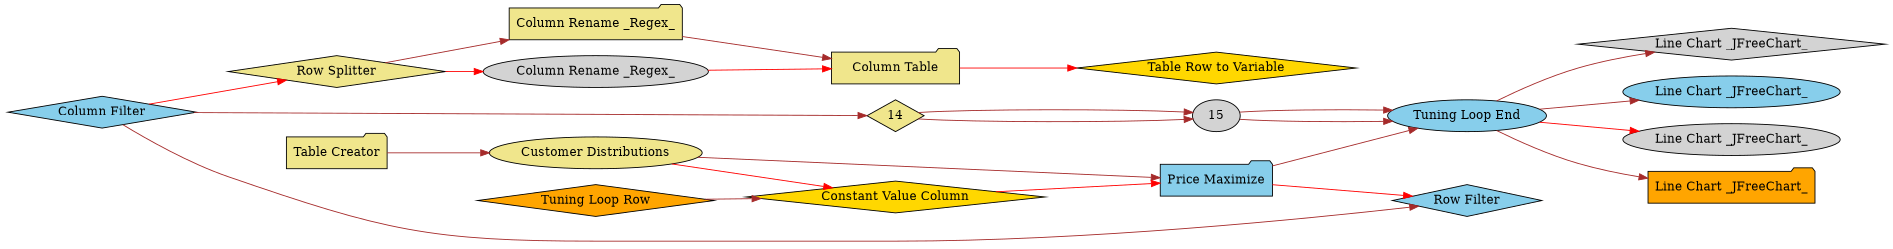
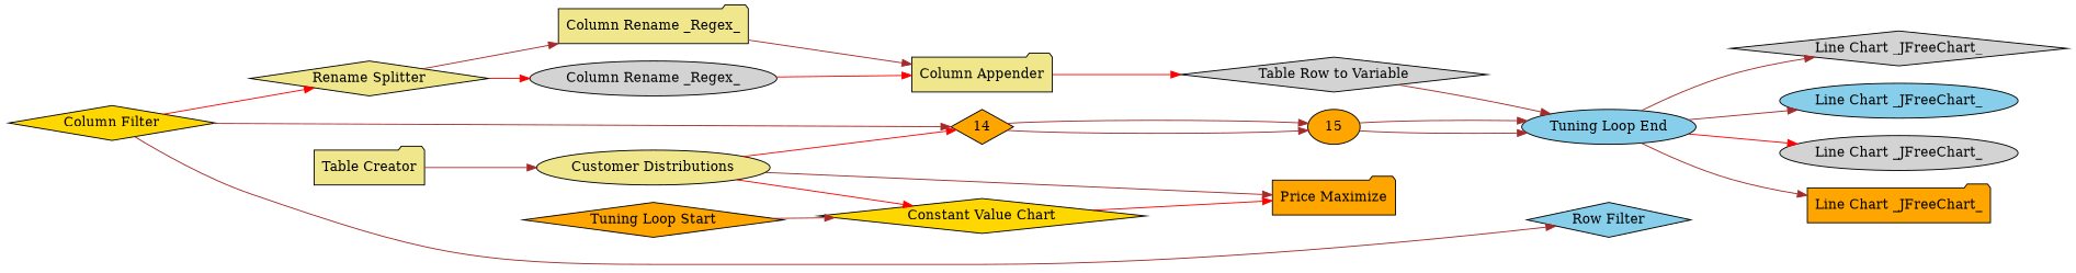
  digraph {
    rankdir=LR
    node [fillcolor=khaki shape=diamond style=filled]
    edge [color=brown]
    n1 [label="Table Creator" shape=folder]
    n2 [label="Customer Distributions" shape=ellipse]
-   n3 [fillcolor=gold label="Constant Value Column"]
-   n4 [fillcolor=skyblue label="Price Maximize" shape=folder]
-   14
+   n3 [fillcolor=gold label="Constant Value Chart"]
+   n4 [fillcolor=orange label="Price Maximize" shape=folder]
+   14 [fillcolor=orange]
    n6 [fillcolor=skyblue label="Row Filter"]
-   15 [fillcolor=lightgrey shape=ellipse]
-   n8 [fillcolor=orange label="Tuning Loop Row"]
-   n9 [fillcolor=skyblue label="Column Filter"]
-   n10 [label="Row Splitter"]
+   15 [fillcolor=orange shape=ellipse]
+   n8 [fillcolor=orange label="Tuning Loop Start"]
+   n9 [fillcolor=gold label="Column Filter"]
+   n10 [label="Rename Splitter"]
    n11 [label="Column Rename _Regex_" shape=folder]
    n12 [fillcolor=lightgrey label="Column Rename _Regex_" shape=ellipse]
-   n13 [label="Column Table" shape=folder]
-   n14 [fillcolor=gold label="Table Row to Variable"]
+   n13 [label="Column Appender" shape=folder]
+   n14 [fillcolor=lightgrey label="Table Row to Variable"]
    n15 [fillcolor=skyblue label="Tuning Loop End" shape=ellipse]
    n16 [fillcolor=lightgrey label="Line Chart _JFreeChart_"]
    n17 [fillcolor=skyblue label="Line Chart _JFreeChart_" shape=ellipse]
    n18 [fillcolor=lightgrey label="Line Chart _JFreeChart_" shape=ellipse]
    n19 [fillcolor=orange label="Line Chart _JFreeChart_" shape=folder]
    n1 -> n2
    n2 -> n3 [color=red]
    n2 -> n4
+   n2 -> 14 [color=red]
    n3 -> n4 [color=red]
-   n4 -> n6 [color=red]
    14 -> 15
    14 -> 15
    15 -> n15
    15 -> n15
    n8 -> n3
    n9 -> 14
    n9 -> n6
    n9 -> n10 [color=red]
    n10 -> n11
    n10 -> n12 [color=red]
    n11 -> n13
    n12 -> n13 [color=red]
    n13 -> n14 [color=red]
-   n4 -> n15
+   n14 -> n15
    n15 -> n16
    n15 -> n17
    n15 -> n18 [color=red]
    n15 -> n19
  }
